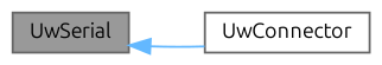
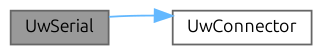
  digraph {
    rankdir=LR
    fontname=Ubuntu
    node [color=gray40 fontname=Ubuntu fontsize=10 shape=box style=filled]
    n1 [fillcolor=grey60 fontcolor=black height=0.2 label=UwSerial width=0.4]
    n2 [fillcolor=white height=0.2 label=UwConnector width=0.4]
-   n1 -> n2 [color=steelblue1 dir=back fontname=Ubuntu fontsize=10 labelfontname=Helvetica labelfontsize=10 style=solid]
+   n2 -> n1 [color=steelblue1 dir=back fontname=Ubuntu fontsize=10 labelfontname=Helvetica labelfontsize=10 style=solid]
  }
